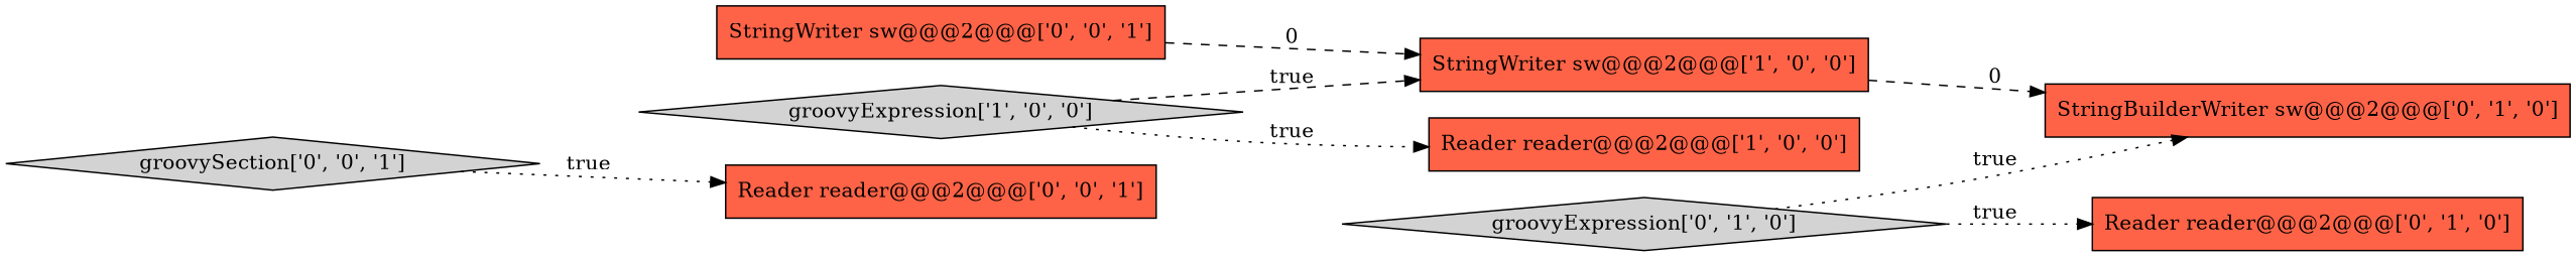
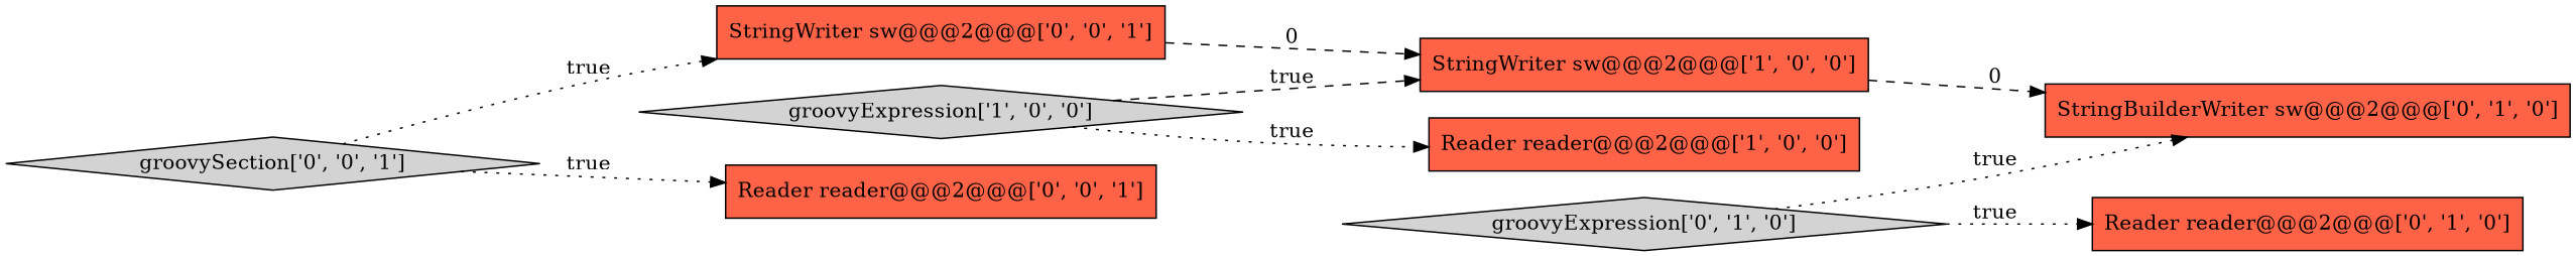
  digraph {
    rankdir=LR
    node [fillcolor=tomato shape=box style=filled]
    edge [style=dotted]
    n1 [label="StringBuilderWriter sw@@@2@@@['0', '1', '0']"]
    n2 [fillcolor=lightgray label="groovyExpression['0', '1', '0']" shape=diamond]
    n3 [label="Reader reader@@@2@@@['0', '1', '0']"]
    n4 [fillcolor=lightgray label="groovySection['0', '0', '1']" shape=diamond]
    n5 [label="StringWriter sw@@@2@@@['0', '0', '1']"]
    n6 [label="Reader reader@@@2@@@['0', '0', '1']"]
    n7 [label="StringWriter sw@@@2@@@['1', '0', '0']"]
    n8 [fillcolor=lightgray label="groovyExpression['1', '0', '0']" shape=diamond]
    n9 [label="Reader reader@@@2@@@['1', '0', '0']"]
    n2 -> n1 [label=true]
    n2 -> n3 [label=true]
+   n4 -> n5 [label=true]
    n4 -> n6 [label=true]
    n5 -> n7 [label=0 style=dashed]
    n7 -> n1 [label=0 style=dashed]
    n8 -> n7 [label=true style=dashed]
    n8 -> n9 [label=true]
  }
